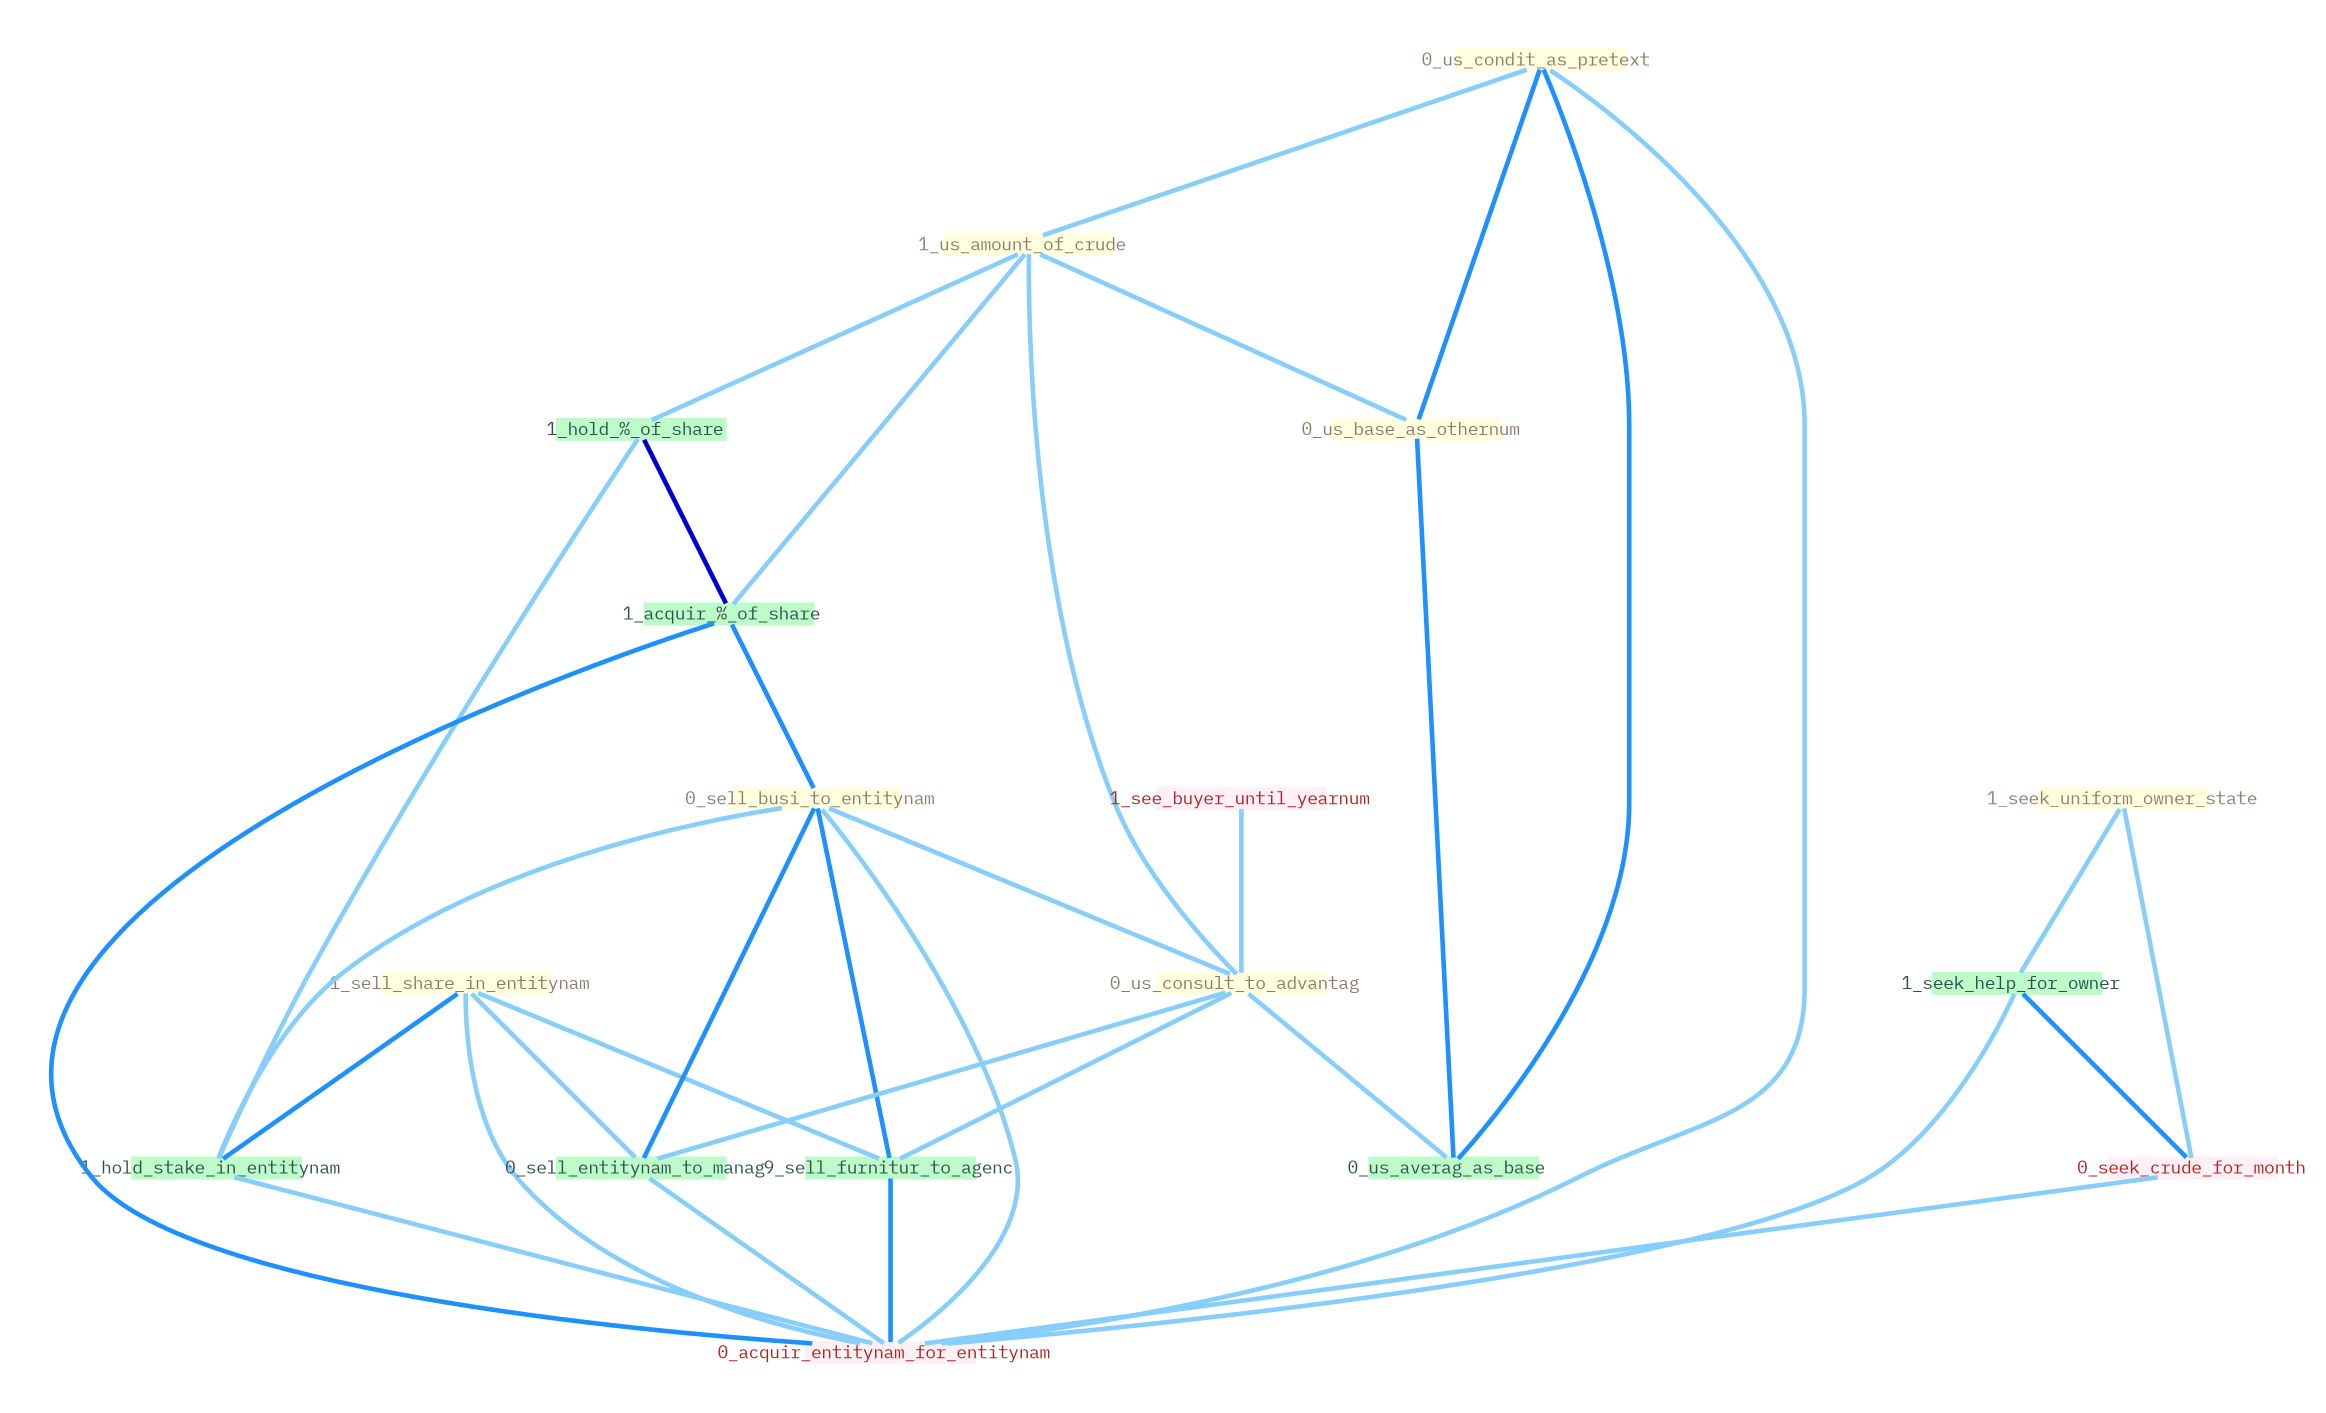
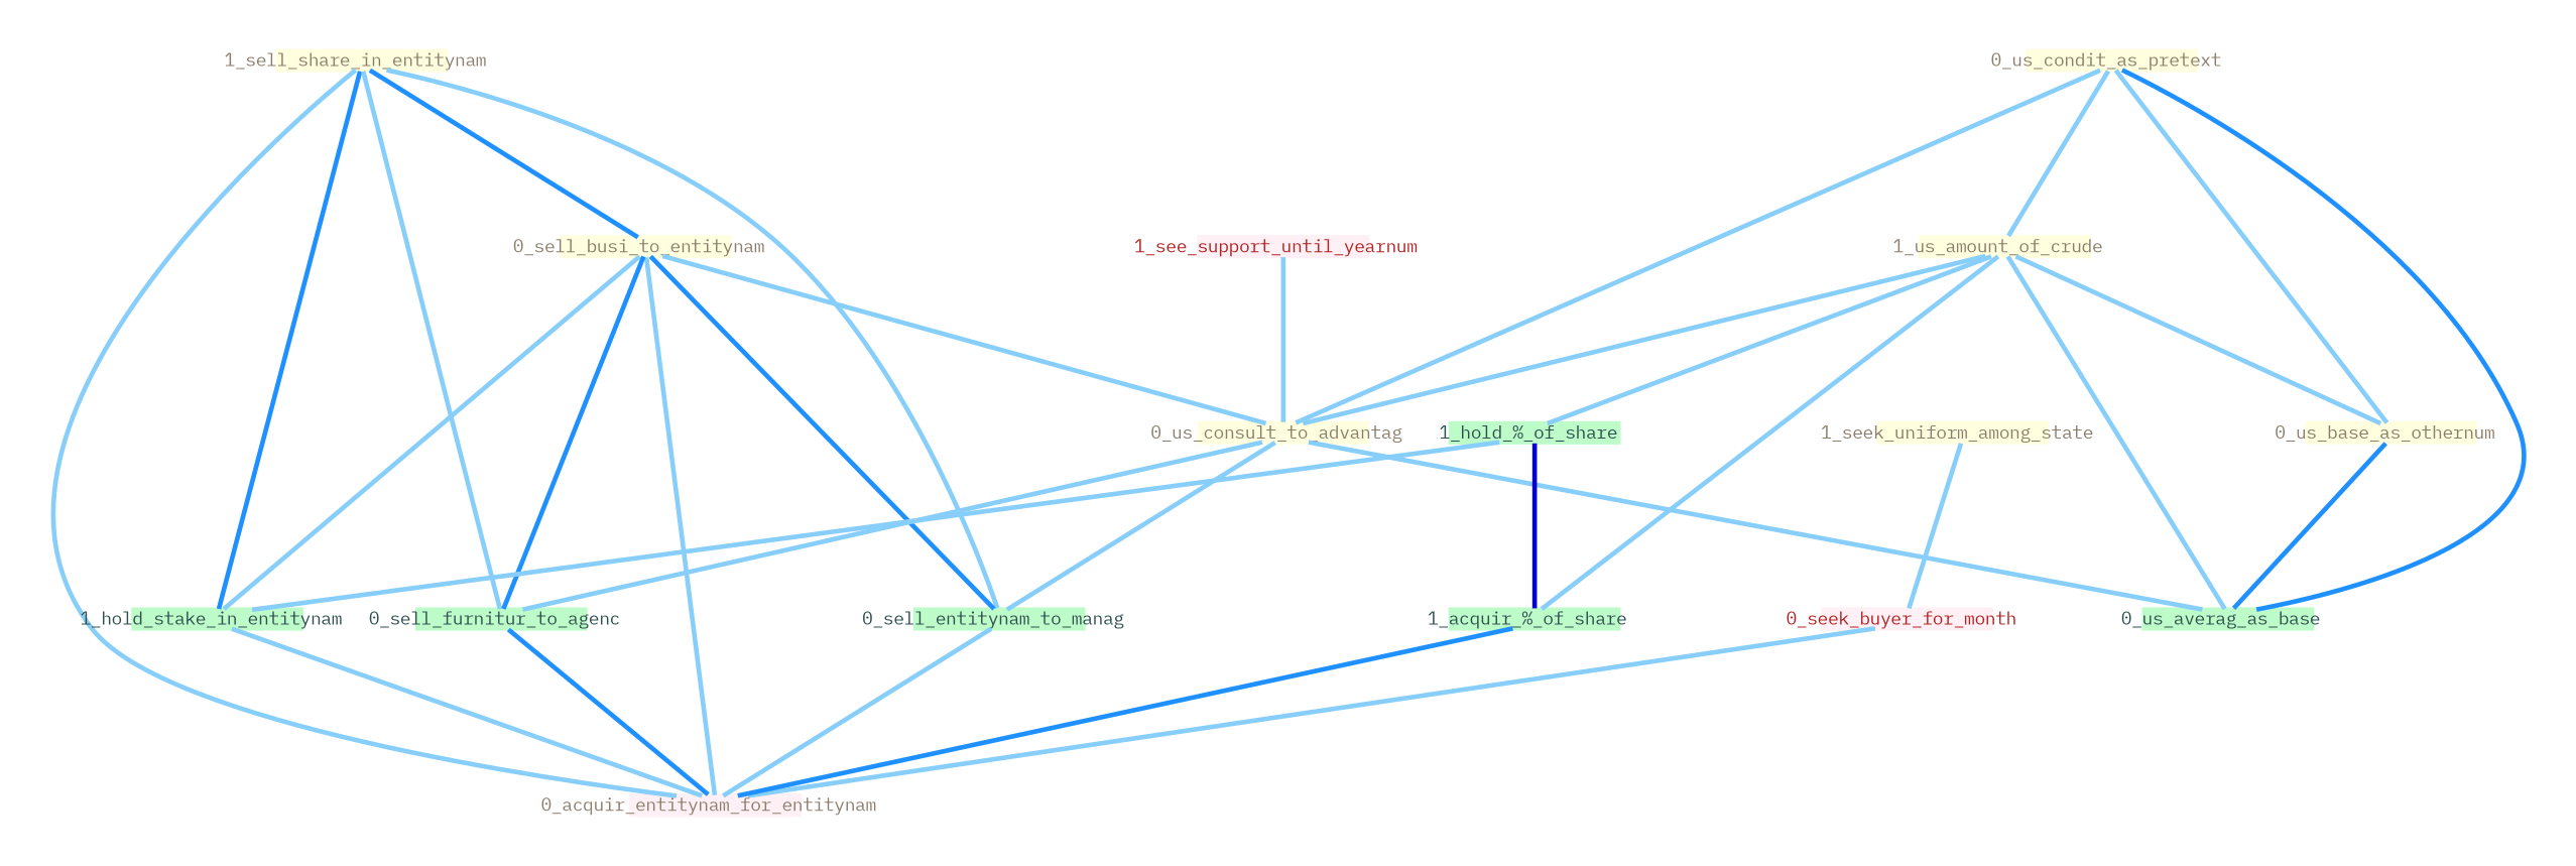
  graph {
    fontname="IBM Plex Mono"
    node [color="#ffffe0" fixedsize=true fontcolor="#8b7d6b" fontname="IBM Plex Mono" fontsize=4 shape=polygon style=filled]
    edge [color="#87cefa" fontname="IBM Plex Mono" w=1]
    "1_sell_share_in_entitynam " [height=.06 width=.5]
    "0_us_condit_as_pretext " [height=.06 width=.5]
-   "1_seek_uniform_among_state " [height=.06 width=.5 label="1_seek_uniform_owner_state"]
+   "1_seek_uniform_among_state " [height=.06 width=.5]
    "1_us_amount_of_crude " [height=.06 width=.5]
    "0_sell_busi_to_entitynam " [height=.06 width=.5]
    "0_us_base_as_othernum " [height=.06 width=.5]
    "0_us_consult_to_advantag " [height=.06 width=.5]
-   "0_seek_buyer_for_month " [color="#fff0f5" fontcolor="#b22222" height=.06 width=.5 label="0_seek_crude_for_month"]
-   "1_see_support_until_yearnum " [color="#fff0f5" fontcolor="#b22222" height=.06 width=.5 label="1_see_buyer_until_yearnum"]
-   "0_acquir_entitynam_for_entitynam " [color="#fff0f5" fontcolor="#b22222" height=.06 width=.5]
+   "0_seek_buyer_for_month " [color="#fff0f5" fontcolor="#b22222" height=.06 width=.5]
+   "1_see_support_until_yearnum " [color="#fff0f5" fontcolor="#b22222" height=.06 width=.5]
+   "0_acquir_entitynam_for_entitynam " [color="#fff0f5" height=.06 width=.5]
    "1_hold_stake_in_entitynam " [color="#BDFCC9" fontcolor="#2f4f4f" height=.06 width=.5]
-   "0_sell_furnitur_to_agenc " [color="#BDFCC9" fontcolor="#2f4f4f" height=.06 width=.5 label="9_sell_furnitur_to_agenc"]
+   "0_sell_furnitur_to_agenc " [color="#BDFCC9" fontcolor="#2f4f4f" height=.06 width=.5]
    "0_sell_entitynam_to_manag " [color="#BDFCC9" fontcolor="#2f4f4f" height=.06 width=.5]
    "0_us_averag_as_base " [color="#BDFCC9" fontcolor="#2f4f4f" height=.06 width=.5]
-   "1_seek_help_for_owner " [color="#BDFCC9" fontcolor="#2f4f4f" height=.06 width=.5]
    "1_hold_%_of_share " [color="#BDFCC9" fontcolor="#2f4f4f" height=.06 width=.5]
    "1_acquir_%_of_share " [color="#BDFCC9" fontcolor="#2f4f4f" height=.06 width=.5]
    subgraph sub_1 {
      "1_sell_share_in_entitynam "
      "0_us_condit_as_pretext "
      "1_seek_uniform_among_state "
      "1_us_amount_of_crude "
      "0_sell_busi_to_entitynam "
      "0_us_base_as_othernum "
      "0_us_consult_to_advantag "
    }
    subgraph sub_2 {
      "0_seek_buyer_for_month "
      "1_see_support_until_yearnum "
      "0_acquir_entitynam_for_entitynam "
    }
-   "1_acquir_%_of_share " -- "0_sell_busi_to_entitynam " [color="#1e90ff" w=2]
+   "1_sell_share_in_entitynam " -- "0_sell_busi_to_entitynam " [color="#1e90ff" w=2]
    "1_sell_share_in_entitynam " -- "0_acquir_entitynam_for_entitynam "
    "1_sell_share_in_entitynam " -- "1_hold_stake_in_entitynam " [color="#1e90ff" w=2]
    "1_sell_share_in_entitynam " -- "0_sell_furnitur_to_agenc "
    "1_sell_share_in_entitynam " -- "0_sell_entitynam_to_manag "
    "0_us_condit_as_pretext " -- "1_us_amount_of_crude "
-   "0_us_condit_as_pretext " -- "0_us_base_as_othernum " [color="#1e90ff" w=2]
-   "0_us_condit_as_pretext " -- "0_acquir_entitynam_for_entitynam "
+   "0_us_condit_as_pretext " -- "0_us_base_as_othernum " [w=2]
+   "0_us_condit_as_pretext " -- "0_us_consult_to_advantag "
    "0_us_condit_as_pretext " -- "0_us_averag_as_base " [color="#1e90ff" w=2]
    "1_seek_uniform_among_state " -- "0_seek_buyer_for_month "
-   "1_seek_uniform_among_state " -- "1_seek_help_for_owner "
    "1_us_amount_of_crude " -- "0_us_base_as_othernum "
    "1_us_amount_of_crude " -- "0_us_consult_to_advantag "
+   "1_us_amount_of_crude " -- "0_us_averag_as_base "
    "1_us_amount_of_crude " -- "1_hold_%_of_share "
    "1_us_amount_of_crude " -- "1_acquir_%_of_share "
    "0_sell_busi_to_entitynam " -- "0_us_consult_to_advantag "
    "0_sell_busi_to_entitynam " -- "0_acquir_entitynam_for_entitynam "
    "0_sell_busi_to_entitynam " -- "1_hold_stake_in_entitynam "
    "0_sell_busi_to_entitynam " -- "0_sell_furnitur_to_agenc " [color="#1e90ff" w=2]
    "0_sell_busi_to_entitynam " -- "0_sell_entitynam_to_manag " [color="#1e90ff" w=2]
    "0_us_base_as_othernum " -- "0_us_averag_as_base " [color="#1e90ff" w=2]
    "0_us_consult_to_advantag " -- "0_sell_furnitur_to_agenc "
    "0_us_consult_to_advantag " -- "0_sell_entitynam_to_manag "
    "0_us_consult_to_advantag " -- "0_us_averag_as_base "
    "0_seek_buyer_for_month " -- "0_acquir_entitynam_for_entitynam "
    "1_see_support_until_yearnum " -- "0_us_consult_to_advantag "
    "1_hold_stake_in_entitynam " -- "0_acquir_entitynam_for_entitynam "
    "0_sell_furnitur_to_agenc " -- "0_acquir_entitynam_for_entitynam " [color="#1e90ff" w=2]
    "0_sell_entitynam_to_manag " -- "0_acquir_entitynam_for_entitynam "
-   "1_seek_help_for_owner " -- "0_seek_buyer_for_month " [color="#1e90ff" w=2]
-   "1_seek_help_for_owner " -- "0_acquir_entitynam_for_entitynam "
    "1_hold_%_of_share " -- "1_hold_stake_in_entitynam "
    "1_hold_%_of_share " -- "1_acquir_%_of_share " [color="#0000cd" w=3]
    "1_acquir_%_of_share " -- "0_acquir_entitynam_for_entitynam " [color="#1e90ff"]
  }
